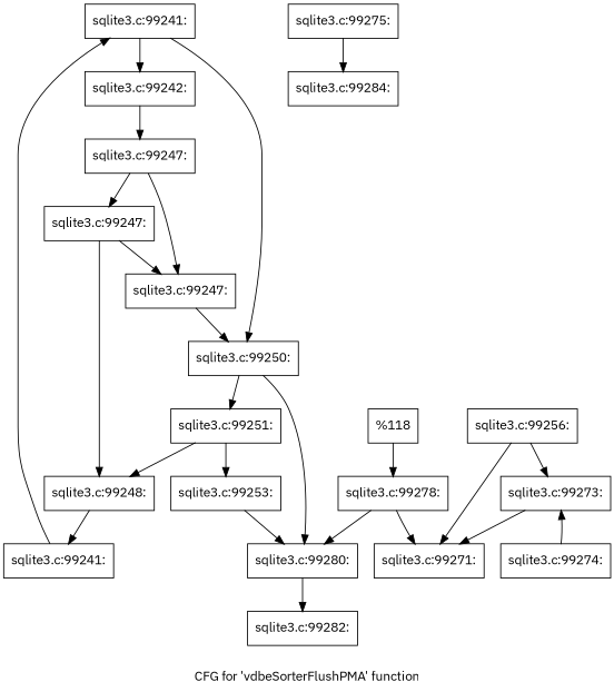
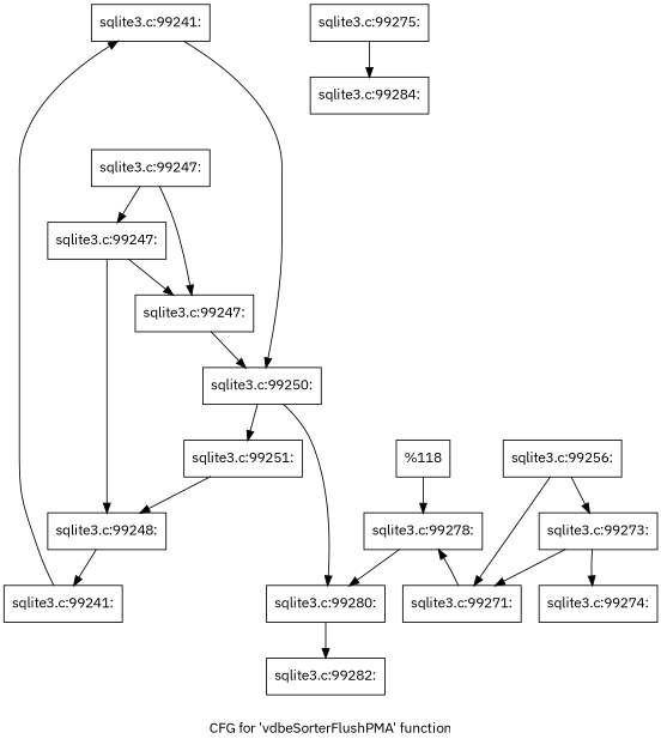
  digraph {
    fontname="IBM Plex Sans"
    label="CFG for 'vdbeSorterFlushPMA' function"
    node [fontname="IBM Plex Sans" shape=record]
    edge [fontname="IBM Plex Sans"]
    n1 [label="{sqlite3.c:99241:}"]
-   n2 [label="{sqlite3.c:99242:}"]
    n3 [label="{sqlite3.c:99250:}"]
    n4 [label="{sqlite3.c:99247:}"]
    n5 [label="{sqlite3.c:99251:}"]
    n6 [label="{sqlite3.c:99280:}"]
    n7 [label="{sqlite3.c:99247:}"]
    n8 [label="{sqlite3.c:99247:}"]
    n9 [label="{sqlite3.c:99248:}"]
-   n10 [label="{sqlite3.c:99253:}"]
    n11 [label="{sqlite3.c:99282:}"]
    n12 [label="{sqlite3.c:99241:}"]
    n13 [label="{sqlite3.c:99256:}"]
    n14 [label="{sqlite3.c:99271:}"]
    n15 [label="{sqlite3.c:99273:}"]
    n16 [label="{sqlite3.c:99284:}"]
    n17 [label="{sqlite3.c:99278:}"]
    n18 [label="{sqlite3.c:99274:}"]
    n19 [label="{%118}"]
    n20 [label="{sqlite3.c:99275:}"]
-   n1 -> n2
    n1 -> n3
-   n2 -> n4
    n3 -> n5
    n3 -> n6
    n4 -> n7
    n4 -> n8
    n5 -> n9
-   n5 -> n10
    n6 -> n11
    n7 -> n3
    n8 -> n7
    n8 -> n9
    n9 -> n12
-   n10 -> n6
    n12 -> n1
    n13 -> n14
    n13 -> n15
-   n17 -> n14
+   n14 -> n17
    n15 -> n14
-   n18 -> n15
+   n15 -> n18
    n17 -> n6
    n19 -> n17
    n20 -> n16
  }
